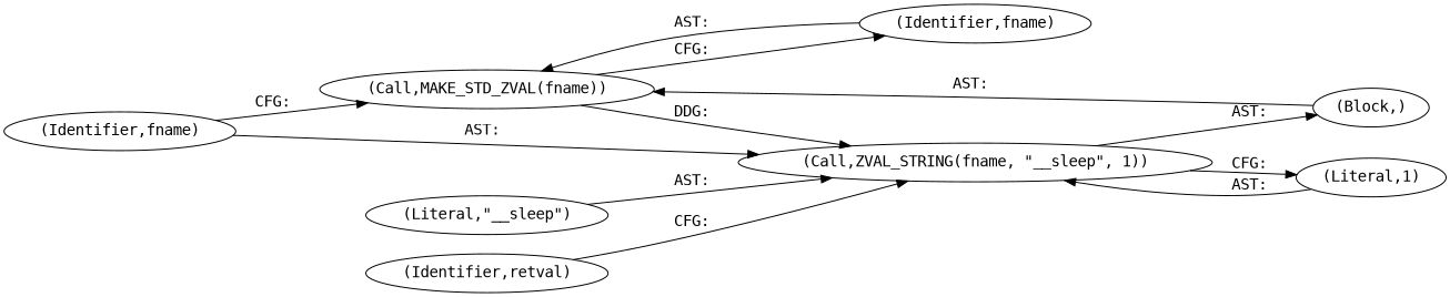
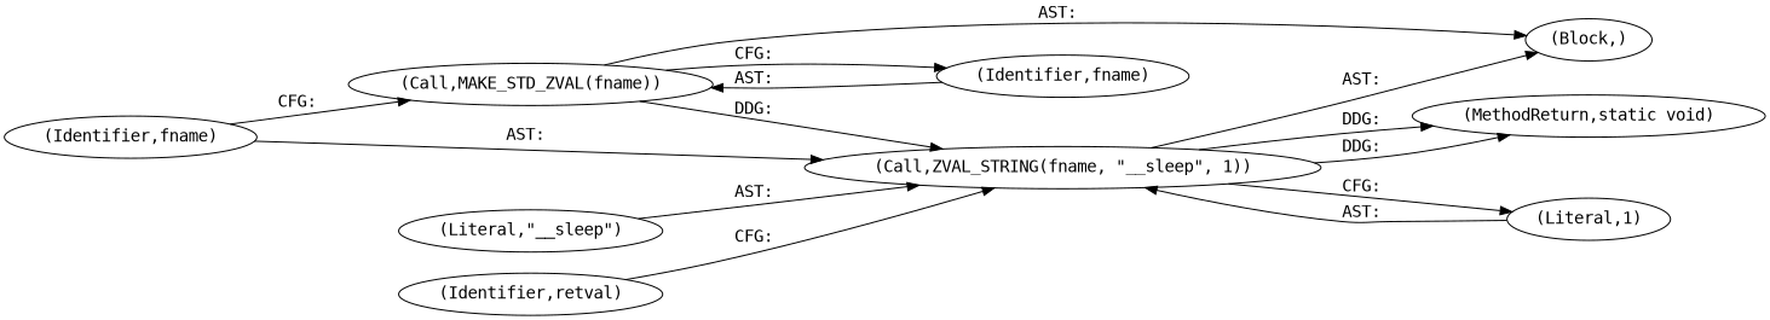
  digraph {
    fontname="DejaVu Sans Mono"
    rankdir=LR
    node [fontname="DejaVu Sans Mono"]
    edge [fontname="DejaVu Sans Mono"]
    n1 [label="(Call,MAKE_STD_ZVAL(fname))"]
    n2 [label="(Call,ZVAL_STRING(fname, \"__sleep\", 1))"]
    n3 [label="(Block,)"]
    n4 [label="(Identifier,fname)"]
+   n5 [label="(MethodReturn,static void)"]
    n6 [label="(Literal,1)"]
    n7 [label="(Identifier,fname)"]
    n8 [label="(Literal,\"__sleep\")"]
    n9 [label="(Identifier,retval)"]
    n1 -> n2 [label="DDG: "]
-   n3 -> n1 [label="AST: "]
+   n1 -> n3 [label="AST: "]
    n1 -> n4 [label="CFG: "]
    n2 -> n3 [label="AST: "]
+   n2 -> n5 [label="DDG: "]
+   n2 -> n5 [label="DDG: "]
    n2 -> n6 [label="CFG: "]
    n4 -> n1 [label="AST: "]
    n6 -> n2 [label="AST: "]
    n7 -> n1 [label="CFG: "]
    n7 -> n2 [label="AST: "]
    n8 -> n2 [label="AST: "]
    n9 -> n2 [label="CFG: "]
  }
